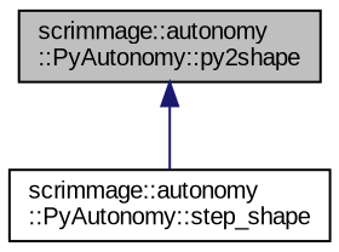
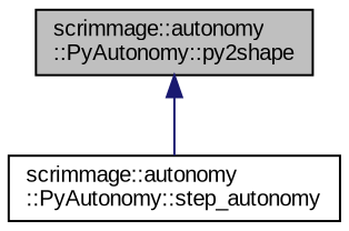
  digraph {
    rankdir=TB
    fontname="Liberation Sans"
    node [color=black fontname="Liberation Sans" fontsize=10 shape=record style=filled]
    n1 [fillcolor=grey75 fontcolor=black height=0.2 label="scrimmage::autonomy\l::PyAutonomy::py2shape" width=0.4]
-   n2 [fillcolor=white height=0.2 label="scrimmage::autonomy\l::PyAutonomy::step_shape" width=0.4]
+   n2 [fillcolor=white height=0.2 label="scrimmage::autonomy\l::PyAutonomy::step_autonomy" width=0.4]
    n1 -> n2 [color=midnightblue dir=back fontname="Liberation Sans" fontsize=10 labelfontname=Helvetica labelfontsize=10 style=solid]
  }
